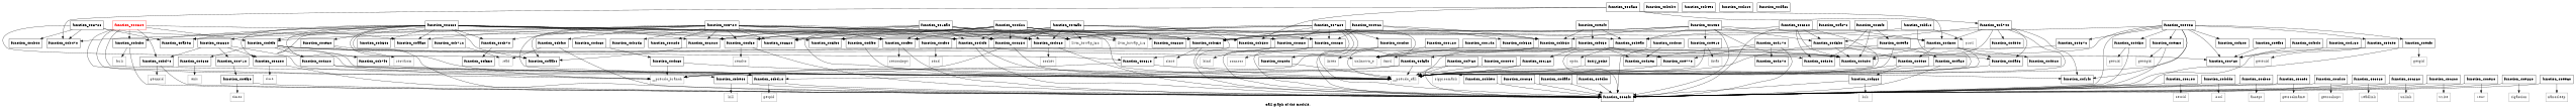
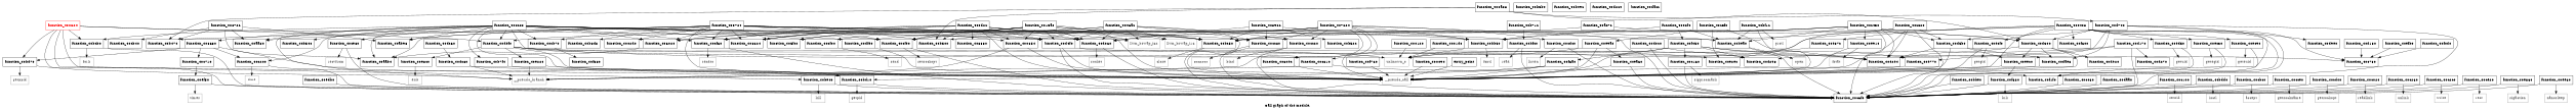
  digraph {
    label="Call graph of the module."
    node [shape=record]
    n1 [label="{function_4060ec}"]
    n2 [color=gray50 fontcolor=gray50 label="{__pseudo_call}"]
    n3 [label="{function_408680}"]
    n4 [label="{function_40bd10}"]
    n5 [label="{function_40bd70}"]
    n6 [label="{function_40c710}"]
    n7 [label="{function_40c200}"]
    n8 [label="{function_40c6f0}"]
    n9 [color=gray50 fontcolor=gray50 label="{getpid}"]
    n10 [color=gray50 fontcolor=gray50 label="{getppid}"]
    n11 [label="{function_40ef50}"]
    n12 [color=gray50 fontcolor=gray50 label="{time}"]
    n13 [label="{function_40872c}"]
    n14 [label="{function_40aa80}"]
    n15 [label="{function_40aab4}"]
    n16 [label="{function_40ab98}"]
    n17 [label="{function_40b470}"]
    n18 [label="{function_40cb40}"]
    n19 [label="{function_408880}"]
    n20 [label="{function_40896c}"]
    n21 [label="{function_40bb50}"]
    n22 [label="{function_40bc50}"]
    n23 [label="{function_40cc80}"]
    n24 [label="{function_40b52c}"]
    n25 [label="{function_40d060}"]
    n26 [color=gray50 fontcolor=gray50 label="{unknown_0}"]
    n27 [color=gray50 fontcolor=gray50 label="{fcntl}"]
    n28 [color=gray50 fontcolor=gray50 label="{close}"]
    n29 [color=gray50 fontcolor=gray50 label="{connect}"]
    n30 [color=gray50 fontcolor=gray50 label="{socket}"]
    n31 [label="{function_40c100}"]
    n32 [color=gray50 fontcolor=gray50 label="{setsid}"]
    n33 [label="{function_408a88}"]
    n34 [label="{function_40b500}"]
    n35 [label="{function_40d300}"]
    n36 [label="{function_40d740}"]
    n37 [label="{function_40e2e4}"]
    n38 [label="{function_40d920}"]
    n39 [label="{function_40dae8}"]
    n40 [label="{function_40eec0}"]
    n41 [label="{function_40f1f0}"]
    n42 [label="{function_40d5b0}"]
    n43 [label="{function_40d9e0}"]
    n44 [label="{function_408c88}"]
    n45 [label="{function_40b54c}"]
    n46 [label="{function_40b7f4}"]
    n47 [label="{function_40bcb0}"]
    n48 [label="{function_40cb70}"]
    n49 [label="{function_40c810}"]
    n50 [label="{function_40ce80}"]
    n51 [label="{function_40cf00}"]
    n52 [label="{function_40cf60}"]
    n53 [label="{function_40cfe0}"]
    n54 [label="{function_40d4f0}"]
    n55 [label="{function_40def0}"]
    n56 [color=gray50 fontcolor=gray50 label="{__pseudo_branch}"]
    n57 [label="{function_408624}"]
    n58 [label="{function_406020}"]
    n59 [color=gray50 fontcolor=gray50 label="{fork}"]
    n60 [label="{function_40f330}"]
    n61 [color=gray50 fontcolor=gray50 label="{recvfrom}"]
    n62 [color=gray50 fontcolor=gray50 label="{send}"]
    n63 [color=gray50 fontcolor=gray50 label="{sendto}"]
    n64 [color=gray50 fontcolor=gray50 label="{setsockopt}"]
    n65 [label="{function_40c780}"]
    n66 [label="{function_40e2ec}"]
    n67 [label="{function_40e220}"]
    n68 [label="{function_40e8c0}"]
    n69 [label="{function_40bdd0}"]
    n70 [color=gray50 fontcolor=gray50 label="{ioctl}"]
    n71 [label="{function_40be40}"]
    n72 [color=gray50 fontcolor=gray50 label="{kill}"]
    n73 [label="{function_40b8d8}"]
    n74 [label="{function_40b5b4}"]
    n75 [label="{function_40bea0}"]
    n76 [color=gray50 fontcolor=gray50 label="{open}"]
    n77 [label="{function_40bbe0}"]
    n78 [label="{function_40b71c}"]
    n79 [label="{function_40bfc0}"]
    n80 [color=gray50 fontcolor=gray50 label="{read}"]
    n81 [label="{function_40b49c}"]
    n82 [label="{function_40bf1c}"]
    n83 [color=gray50 fontcolor=gray50 label="{prctl}"]
    n84 [label="{function_40ac7c}"]
    n85 [label="{function_40cbc0}"]
    n86 [color=gray50 fontcolor=gray50 label="{accept}"]
    n87 [label="{function_40cc20}"]
    n88 [color=gray50 fontcolor=gray50 label="{bind}"]
    n89 [label="{function_40cce0}"]
    n90 [color=gray50 fontcolor=gray50 label="{getsockname}"]
    n91 [label="{function_40cd40}"]
    n92 [color=gray50 fontcolor=gray50 label="{getsockopt}"]
    n93 [label="{function_40cdc0}"]
    n94 [color=gray50 fontcolor=gray50 label="{listen}"]
    n95 [label="{function_40c020}"]
    n96 [color=gray50 fontcolor=gray50 label="{readlink}"]
    n97 [label="{function_40c080}"]
    n98 [label="{function_407624}"]
    n99 [label="{function_40dfe0}"]
    n100 [color=gray50 fontcolor=gray50 label="{times}"]
    n101 [label="{function_40c160}"]
    n102 [color=gray50 fontcolor=gray50 label="{sigprocmask}"]
    n103 [label="{function_40c260}"]
    n104 [color=gray50 fontcolor=gray50 label="{unlink}"]
    n105 [label="{function_40c2c0}"]
    n106 [color=gray50 fontcolor=gray50 label="{write}"]
    n107 [label="{function_40c320}"]
    n108 [label="{function_40c450}"]
    n109 [label="{function_40e910}"]
    n110 [color=gray50 fontcolor=gray50 label="{fstat}"]
    n111 [label="{function_40c5f0}"]
    n112 [label="{function_40e9a0}"]
    n113 [label="{function_40ea60}"]
    n114 [color=gray50 fontcolor=gray50 label="{sigaction}"]
    n115 [color=gray50 fontcolor=gray50 label="{exit}"]
    n116 [color=gray50 fontcolor=gray50 label="{getegid}"]
    n117 [color=gray50 fontcolor=gray50 label="{geteuid}"]
    n118 [color=gray50 fontcolor=gray50 label="{getgid}"]
    n119 [color=gray50 fontcolor=gray50 label="{getuid}"]
    n120 [color=gray50 fontcolor=gray50 label="{nanosleep}"]
    n121 [color=gray50 fontcolor=gray50 label="{brk}"]
    n122 [color=gray50 fontcolor=gray50 label="{llvm_bswap_i32}"]
    n123 [color=gray50 fontcolor=gray50 label="{llvm_bswap_i16}"]
    n124 [label="{function_40ce20}"]
    n125 [color=gray50 fontcolor=gray50 label="{recv}"]
    n126 [label="{function_40d0c0}"]
    n127 [label="{function_40d298}"]
    n128 [label="{function_40d130}"]
    n129 [label="{function_40d170}"]
    n130 [label="{function_40d270}"]
    n131 [label="{function_40e770}"]
    n132 [label="{function_40d2c4}"]
    n133 [label="{function_40f630}"]
    n134 [label="{function_40daa0}"]
    n135 [label="{function_40dacc}"]
    n136 [label="{function_40dc60}"]
    n137 [label="{function_40dc80}"]
    n138 [label="{function_40e2f4}"]
    n139 [label="{function_40f450}"]
    n140 [label="{function_40f6a0}"]
    n141 [label="{function_40e37c}"]
    n142 [label="{function_40e408}"]
    n143 [label="{function_40ec30}"]
    n144 [label="{function_40ec90}"]
    n145 [label="{function_40ecf0}"]
    n146 [label="{function_40ed50}"]
    n147 [label="{function_40f600}"]
    n148 [label="{function_40e860}"]
    n149 [label="{function_40edb0}"]
    n150 [label="{function_40ee60}"]
    n151 [label="{function_40efb0}"]
    n152 [label="{function_40f0d0}"]
    n153 [label="{function_40f760}"]
    n154 [label="{function_400094}"]
    n155 [label="{function_400120}"]
    n156 [label="{function_4001dc}"]
    n157 [label="{entry_point}"]
    n158 [label="{function_4002d0}"]
    n159 [color=red fontcolor=red label="{function_400324}"]
    n160 [label="{function_400854}"]
    n161 [label="{function_400d2c}"]
    n162 [label="{function_405fc4}"]
    n163 [label="{function_4015a0}"]
    n164 [label="{function_4046ac}"]
    n165 [label="{function_405724}"]
    n1 -> n2
    n3 -> n4
    n3 -> n5
    n3 -> n6
    n3 -> n7
    n4 -> n8
    n4 -> n9
    n5 -> n8
    n5 -> n10
    n6 -> n11
    n7 -> n8
    n7 -> n12
    n11 -> n8
    n11 -> n100
    n13 -> n14
    n13 -> n15
    n13 -> n16
    n13 -> n17
    n13 -> n18
    n20 -> n21
    n20 -> n22
    n20 -> n23
    n20 -> n24
    n20 -> n25
    n21 -> n26
    n21 -> n27
    n22 -> n8
    n22 -> n28
    n23 -> n8
    n23 -> n29
    n25 -> n8
    n25 -> n30
    n31 -> n8
    n31 -> n32
    n33 -> n17
    n33 -> n34
    n33 -> n35
    n33 -> n36
    n35 -> n2
    n35 -> n37
    n35 -> n38
    n35 -> n39
    n35 -> n40
    n36 -> n2
    n36 -> n35
    n36 -> n37
    n36 -> n39
    n36 -> n41
    n36 -> n42
    n36 -> n43
    n39 -> n2
    n40 -> n2
    n40 -> n133
    n42 -> n2
    n42 -> n37
    n42 -> n39
    n42 -> n40
    n44 -> n2
    n44 -> n3
    n44 -> n7
    n44 -> n14
    n44 -> n15
    n44 -> n16
    n44 -> n21
    n44 -> n22
    n44 -> n23
    n44 -> n25
    n44 -> n45
    n44 -> n46
    n44 -> n47
    n44 -> n48
    n44 -> n49
    n44 -> n50
    n44 -> n51
    n44 -> n52
    n44 -> n53
    n44 -> n54
    n44 -> n55
    n44 -> n56
    n44 -> n57
    n44 -> n58
    n46 -> n2
    n47 -> n8
    n47 -> n59
    n48 -> n60
    n49 -> n41
    n49 -> n56
    n50 -> n8
    n50 -> n61
    n51 -> n62
    n52 -> n8
    n52 -> n63
    n53 -> n8
    n53 -> n64
    n54 -> n2
    n54 -> n8
    n54 -> n65
    n55 -> n2
    n55 -> n26
    n55 -> n37
    n55 -> n66
    n55 -> n67
    n55 -> n68
    n58 -> n15
    n67 -> n2
    n67 -> n56
    n68 -> n115
    n69 -> n8
    n69 -> n70
    n71 -> n8
    n71 -> n72
    n75 -> n8
    n75 -> n76
    n77 -> n8
-   n78 -> n80
+   n78 -> n79
    n79 -> n8
    n79 -> n80
    n82 -> n2
    n82 -> n75
    n82 -> n83
    n84 -> n34
    n84 -> n35
    n85 -> n8
    n85 -> n86
    n87 -> n8
    n87 -> n88
    n89 -> n8
    n89 -> n90
    n91 -> n8
    n91 -> n92
    n93 -> n8
    n93 -> n94
    n95 -> n8
    n95 -> n96
    n97 -> n8
    n98 -> n1
    n98 -> n2
    n98 -> n8
    n98 -> n21
    n98 -> n22
    n98 -> n23
    n98 -> n25
    n98 -> n53
    n98 -> n56
    n98 -> n87
    n98 -> n93
    n98 -> n99
    n99 -> n2
    n101 -> n8
    n101 -> n102
    n103 -> n8
    n103 -> n104
    n105 -> n8
    n105 -> n106
    n107 -> n2
    n107 -> n8
    n107 -> n22
    n107 -> n37
    n107 -> n42
    n107 -> n66
    n108 -> n8
    n108 -> n21
    n108 -> n22
    n108 -> n35
    n108 -> n37
    n108 -> n42
    n108 -> n54
    n108 -> n75
    n108 -> n109
    n109 -> n2
    n109 -> n110
    n111 -> n37
    n111 -> n66
    n111 -> n112
    n112 -> n2
    n112 -> n49
    n112 -> n113
    n113 -> n2
    n113 -> n8
    n124 -> n8
    n124 -> n125
    n126 -> n8
    n126 -> n127
    n128 -> n65
    n129 -> n8
    n129 -> n127
    n129 -> n130
    n129 -> n131
    n131 -> n2
    n133 -> n8
    n133 -> n121
    n134 -> n8
    n136 -> n137
    n137 -> n2
    n137 -> n56
    n138 -> n21
    n138 -> n75
    n138 -> n139
    n139 -> n2
    n139 -> n37
    n139 -> n101
    n139 -> n127
    n139 -> n131
    n139 -> n140
    n140 -> n2
    n140 -> n4
    n140 -> n71
    n141 -> n26
    n142 -> n2
    n142 -> n8
    n142 -> n26
    n142 -> n41
    n142 -> n55
    n142 -> n65
    n142 -> n141
    n142 -> n143
    n142 -> n144
    n142 -> n145
    n142 -> n146
    n142 -> n147
    n143 -> n8
    n143 -> n116
    n144 -> n8
    n144 -> n117
    n145 -> n8
    n145 -> n118
    n146 -> n8
    n146 -> n119
    n148 -> n8
    n148 -> n114
    n149 -> n8
    n150 -> n8
    n150 -> n120
    n151 -> n65
    n152 -> n65
    n153 -> n2
    n154 -> n2
    n155 -> n26
    n156 -> n26
    n157 -> n2
    n159 -> n2
    n159 -> n5
    n159 -> n47
    n159 -> n55
    n159 -> n56
    n159 -> n71
    n159 -> n99
    n160 -> n2
    n160 -> n56
    n161 -> n2
    n161 -> n19
    n161 -> n22
    n161 -> n25
    n161 -> n34
    n161 -> n52
    n161 -> n53
    n161 -> n54
    n161 -> n57
    n161 -> n58
    n161 -> n122
    n161 -> n160
    n161 -> n162
    n163 -> n2
    n163 -> n22
    n163 -> n25
    n163 -> n52
    n163 -> n53
    n163 -> n54
    n163 -> n57
    n163 -> n58
    n163 -> n122
    n163 -> n123
    n163 -> n160
    n163 -> n162
    n164 -> n2
    n164 -> n23
    n164 -> n25
    n164 -> n51
    n164 -> n54
    n164 -> n57
    n164 -> n87
    n164 -> n122
    n164 -> n123
    n164 -> n160
    n165 -> n2
    n165 -> n14
    n165 -> n15
    n165 -> n16
    n165 -> n17
    n165 -> n22
    n165 -> n25
    n165 -> n34
    n165 -> n48
    n165 -> n52
    n165 -> n53
    n165 -> n54
    n165 -> n57
    n165 -> n58
    n165 -> n73
    n165 -> n75
    n165 -> n79
    n165 -> n158
    n165 -> n160
    n165 -> n162
  }
